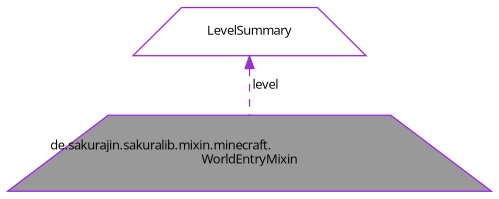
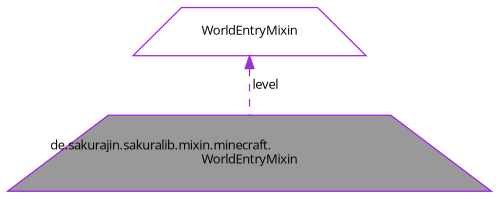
  digraph {
    fontname="Open Sans"
    node [color=purple fontname="Open Sans" fontsize=10 shape=trapezium style=filled]
    n1 [fillcolor=grey60 fontcolor=black height=0.2 label="de.sakurajin.sakuralib.mixin.minecraft.\lWorldEntryMixin" width=0.4]
-   n2 [fillcolor=white height=0.2 label=LevelSummary width=0.4]
+   n2 [fillcolor=white height=0.2 label=WorldEntryMixin width=0.4]
    n2 -> n1 [color=darkorchid3 dir=back fontname="Open Sans" fontsize=10 label=" level" labelfontname=Helvetica labelfontsize=10 style=dashed]
  }
